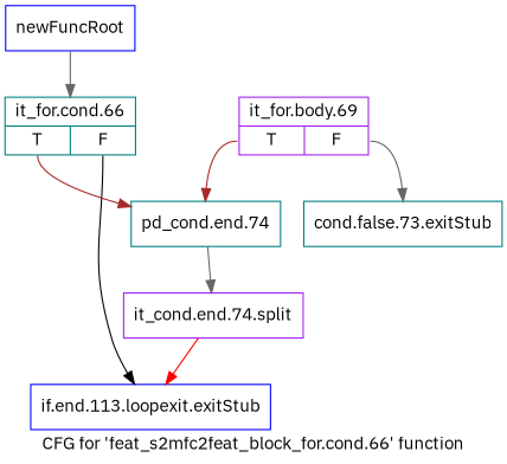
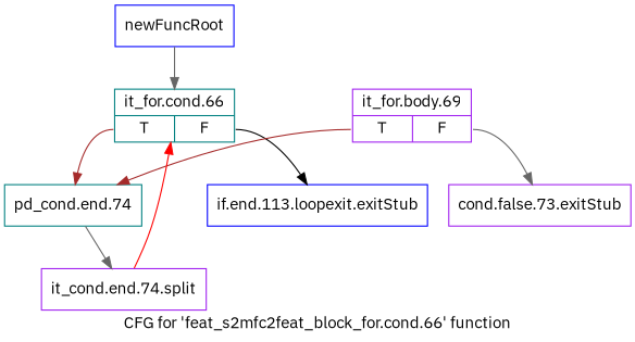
  digraph {
    fontname="IBM Plex Sans"
    label="CFG for 'feat_s2mfc2feat_block_for.cond.66' function"
    node [color=teal fontname="IBM Plex Sans" shape=record]
    edge [color=gray40 fontname="IBM Plex Sans"]
    n1 [color=blue label="{newFuncRoot}"]
    n2 [label="{it_for.cond.66|{<s0>T|<s1>F}}"]
    n3 [color=blue label="{if.end.113.loopexit.exitStub}"]
    n4 [label="{pd_cond.end.74}"]
    n5 [color=purple label="{it_for.body.69|{<s0>T|<s1>F}}"]
-   n6 [label="{cond.false.73.exitStub}"]
+   n6 [color=purple label="{cond.false.73.exitStub}"]
    n7 [color=purple label="{it_cond.end.74.split}"]
    n1 -> n2
    n2 -> n3 [color=black tailport=s1]
    n2 -> n4 [color=brown tailport=s0]
    n4 -> n7
    n5 -> n4 [color=brown tailport=s0]
    n5 -> n6 [tailport=s1]
-   n7 -> n3 [color=red]
+   n7 -> n2 [color=red]
  }
